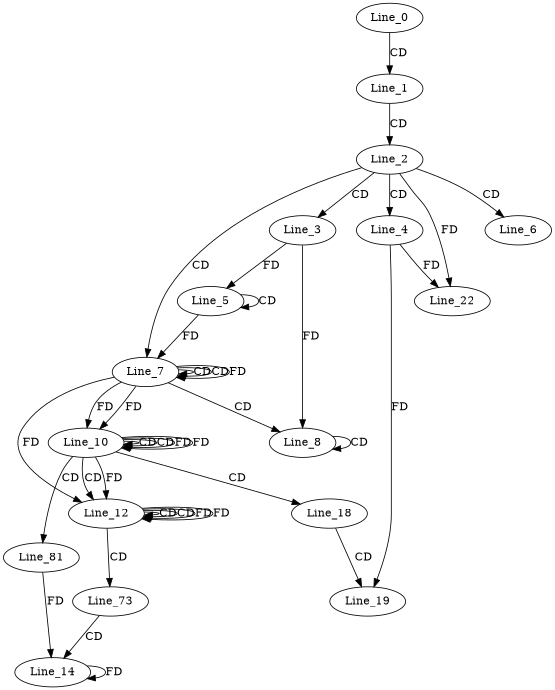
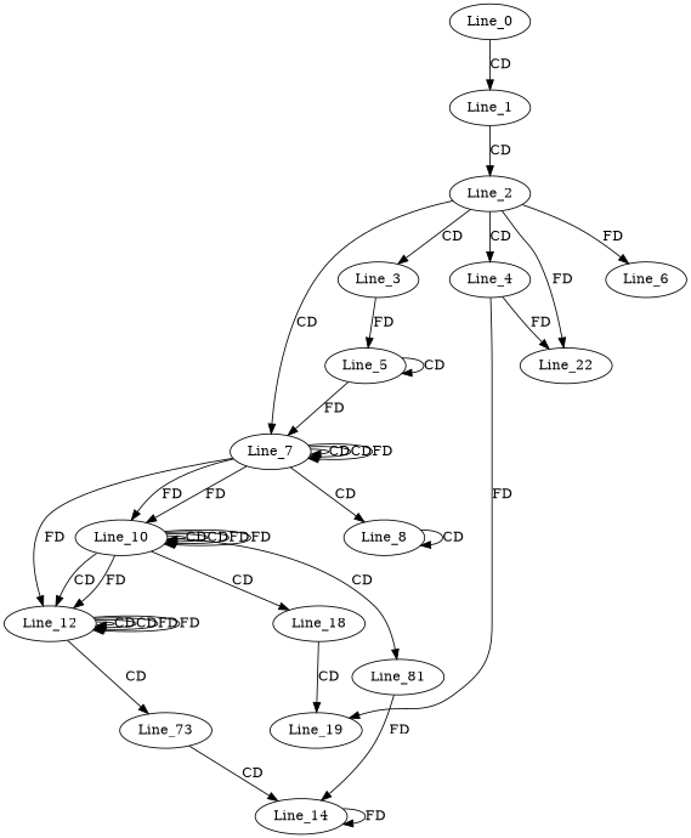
  digraph {
    Line_0
    Line_1
    Line_2
    Line_3
    Line_4
    Line_6
    Line_7
    Line_22
    Line_5
    Line_8
    Line_19
    Line_10
    Line_12
    n14 [label=Line_81]
    Line_18
    n16 [label=Line_73]
    Line_14
    Line_0 -> Line_1 [label=CD]
    Line_1 -> Line_2 [label=CD]
    Line_2 -> Line_3 [label=CD]
    Line_2 -> Line_4 [label=CD]
-   Line_2 -> Line_6 [label=CD]
+   Line_2 -> Line_6 [label=FD]
    Line_2 -> Line_7 [label=CD]
    Line_2 -> Line_22 [label=FD]
    Line_3 -> Line_5 [label=FD]
-   Line_3 -> Line_8 [label=FD]
    Line_4 -> Line_22 [label=FD]
    Line_4 -> Line_19 [label=FD]
    Line_7 -> Line_7 [label=CD]
    Line_7 -> Line_7 [label=CD]
    Line_7 -> Line_7 [label=FD]
    Line_7 -> Line_8 [label=CD]
    Line_7 -> Line_10 [label=FD]
    Line_7 -> Line_10 [label=FD]
    Line_7 -> Line_12 [label=FD]
    Line_5 -> Line_7 [label=FD]
    Line_5 -> Line_5 [label=CD]
    Line_8 -> Line_8 [label=CD]
    Line_10 -> Line_10 [label=CD]
    Line_10 -> Line_10 [label=CD]
    Line_10 -> Line_10 [label=FD]
    Line_10 -> Line_10 [label=FD]
    Line_10 -> Line_12 [label=CD]
    Line_10 -> Line_12 [label=FD]
    Line_10 -> n14 [label=CD]
    Line_10 -> Line_18 [label=CD]
    Line_12 -> Line_12 [label=CD]
    Line_12 -> Line_12 [label=CD]
    Line_12 -> Line_12 [label=FD]
    Line_12 -> Line_12 [label=FD]
    Line_12 -> n16 [label=CD]
    n14 -> Line_14 [label=FD]
    Line_18 -> Line_19 [label=CD]
    n16 -> Line_14 [label=CD]
    Line_14 -> Line_14 [label=FD]
  }
